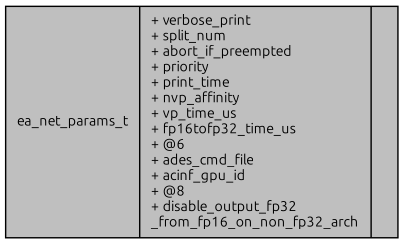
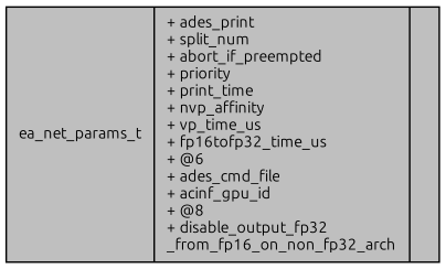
  digraph {
    rankdir=LR
    fontname=Ubuntu
-   n1 [color=black fillcolor=grey75 fontcolor=black fontname=Ubuntu fontsize=10 height=0.2 label="{ea_net_params_t\n|+ verbose_print\l+ split_num\l+ abort_if_preempted\l+ priority\l+ print_time\l+ nvp_affinity\l+ vp_time_us\l+ fp16tofp32_time_us\l+ @6\l+ ades_cmd_file\l+ acinf_gpu_id\l+ @8\l+ disable_output_fp32\l_from_fp16_on_non_fp32_arch\l|}" shape=record style=filled width=0.4]
+   n1 [color=black fillcolor=grey75 fontcolor=black fontname=Ubuntu fontsize=10 height=0.2 label="{ea_net_params_t\n|+ ades_print\l+ split_num\l+ abort_if_preempted\l+ priority\l+ print_time\l+ nvp_affinity\l+ vp_time_us\l+ fp16tofp32_time_us\l+ @6\l+ ades_cmd_file\l+ acinf_gpu_id\l+ @8\l+ disable_output_fp32\l_from_fp16_on_non_fp32_arch\l|}" shape=record style=filled width=0.4]
  }
